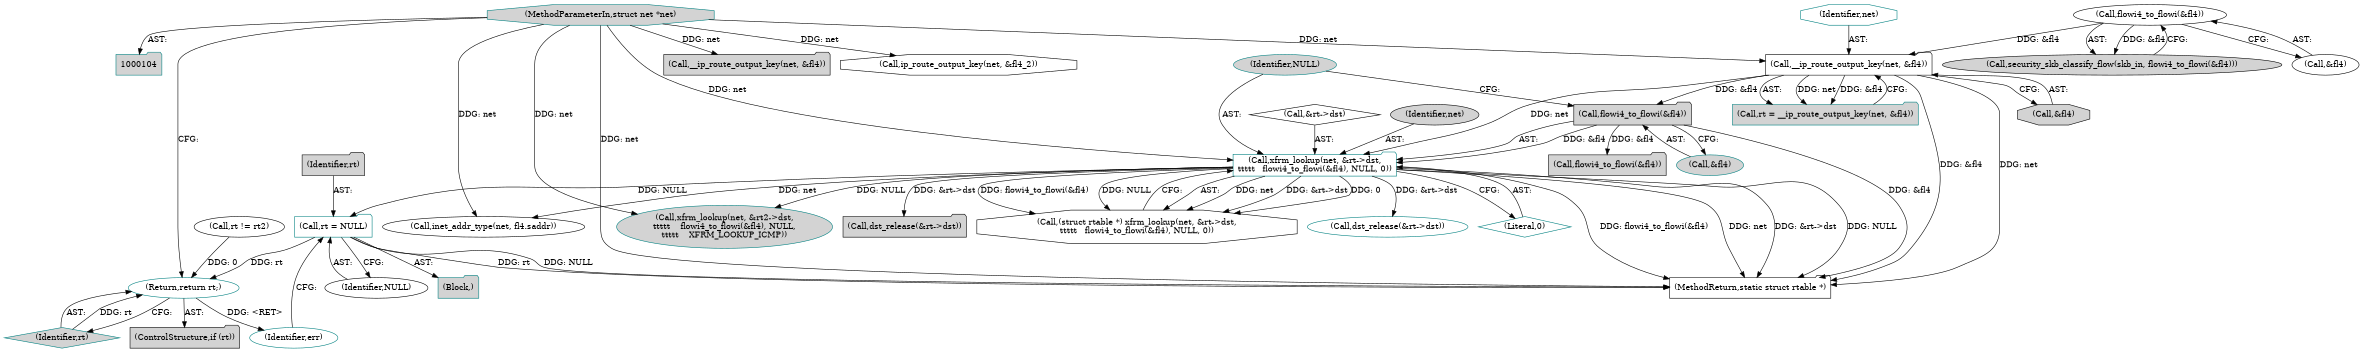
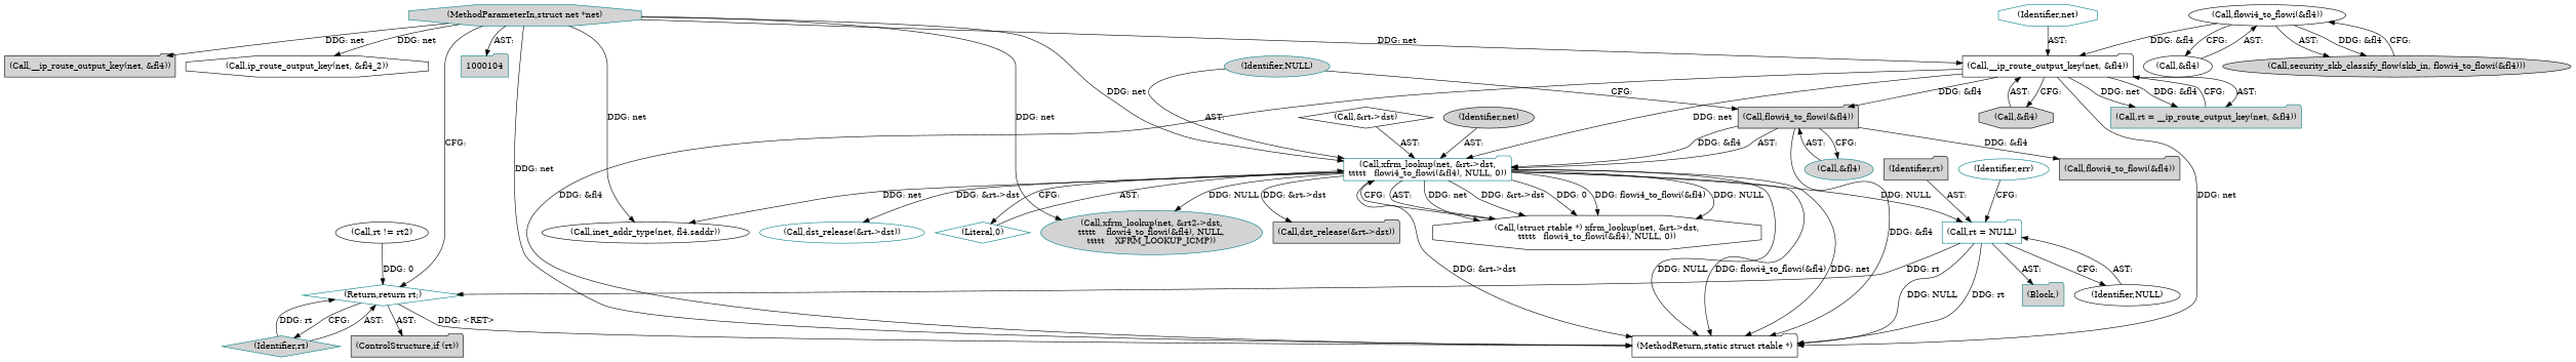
  digraph {
    node [color=black fillcolor=white shape=folder style=filled]
    n1 [color=teal label="(Call,rt = NULL)"]
-   n2 [color=teal label="(Return,return rt;)" shape=ellipse]
+   n2 [color=teal label="(Return,return rt;)" shape=diamond]
    n3 [color=teal fillcolor=lightgrey label="(Block,)"]
    n4 [label="(Identifier,NULL)" shape=ellipse]
    n5 [label="(MethodReturn,static struct rtable *)"]
    n6 [color=teal fillcolor=lightgrey label="(Identifier,rt)" shape=diamond]
    n7 [fillcolor=lightgrey label="(ControlStructure,if (rt))"]
    n8 [color=teal label="(Call,xfrm_lookup(net, &rt->dst,\n\t\t\t\t\t   flowi4_to_flowi(&fl4), NULL, 0))"]
    n9 [fillcolor=lightgrey label="(Call,dst_release(&rt->dst))"]
    n10 [label="(Call,(struct rtable *) xfrm_lookup(net, &rt->dst,\n\t\t\t\t\t   flowi4_to_flowi(&fl4), NULL, 0))" shape=octagon]
    n11 [color=teal label="(Call,dst_release(&rt->dst))" shape=ellipse]
    n12 [color=teal label="(Literal,0)" shape=diamond]
    n13 [label="(Call,inet_addr_type(net, fl4.saddr))" shape=ellipse]
    n14 [color=teal fillcolor=lightgrey label="(Call,xfrm_lookup(net, &rt2->dst,\n\t\t\t\t\t    flowi4_to_flowi(&fl4), NULL,\n\t\t\t\t\t    XFRM_LOOKUP_ICMP))" shape=ellipse]
    n15 [label="(Call,__ip_route_output_key(net, &fl4))"]
    n16 [fillcolor=lightgrey label="(Call,flowi4_to_flowi(&fl4))"]
    n17 [fillcolor=lightgrey label="(Call,&fl4)" shape=octagon]
    n18 [color=teal fillcolor=lightgrey label="(Call,rt = __ip_route_output_key(net, &fl4))"]
    n19 [fillcolor=lightgrey label="(Call,flowi4_to_flowi(&fl4))"]
    n20 [color=teal fillcolor=lightgrey label="(Call,&fl4)" shape=ellipse]
    n21 [color=teal fillcolor=lightgrey label="(MethodParameterIn,struct net *net)" shape=octagon]
    n22 [fillcolor=lightgrey label="(Call,__ip_route_output_key(net, &fl4))"]
    n23 [label="(Call,ip_route_output_key(net, &fl4_2))" shape=octagon]
    1000104 [color=teal fillcolor=lightgrey]
    n25 [label="(Call,flowi4_to_flowi(&fl4))" shape=ellipse]
    n26 [label="(Call,&fl4)" shape=ellipse]
    n27 [fillcolor=lightgrey label="(Call,security_skb_classify_flow(skb_in, flowi4_to_flowi(&fl4)))" shape=ellipse]
    n28 [fillcolor=lightgrey label="(Identifier,rt)"]
    n29 [color=teal fillcolor=lightgrey label="(Identifier,NULL)" shape=ellipse]
    n30 [label="(Call,&rt->dst)" shape=diamond]
    n31 [fillcolor=lightgrey label="(Identifier,net)" shape=ellipse]
    n32 [label="(Call,rt != rt2)" shape=ellipse]
    n33 [color=teal label="(Identifier,err)" shape=ellipse]
    n34 [color=teal label="(Identifier,net)" shape=octagon]
    n1 -> n2 [label="DDG: rt"]
    n1 -> n3 [label="AST: "]
    n1 -> n4 [label="CFG: "]
    n1 -> n5 [label="DDG: rt"]
    n1 -> n5 [label="DDG: NULL"]
-   n2 -> n33 [label="DDG: <RET>"]
+   n2 -> n5 [label="DDG: <RET>"]
    n2 -> n6 [label="CFG: "]
    n2 -> n7 [label="AST: "]
    n4 -> n1 [label="AST: "]
    n6 -> n2 [label="AST: "]
    n6 -> n2 [label="DDG: rt"]
    n8 -> n1 [label="DDG: NULL"]
    n8 -> n5 [label="DDG: flowi4_to_flowi(&fl4)"]
    n8 -> n5 [label="DDG: net"]
    n8 -> n5 [label="DDG: &rt->dst"]
    n8 -> n5 [label="DDG: NULL"]
    n8 -> n9 [label="DDG: &rt->dst"]
    n8 -> n10 [label="AST: "]
    n8 -> n10 [label="DDG: net"]
    n8 -> n10 [label="DDG: &rt->dst"]
    n8 -> n10 [label="DDG: 0"]
    n8 -> n10 [label="DDG: flowi4_to_flowi(&fl4)"]
    n8 -> n10 [label="DDG: NULL"]
    n8 -> n11 [label="DDG: &rt->dst"]
    n8 -> n12 [label="CFG: "]
    n8 -> n13 [label="DDG: net"]
    n8 -> n14 [label="DDG: NULL"]
    n10 -> n8 [label="CFG: "]
    n12 -> n8 [label="AST: "]
    n15 -> n5 [label="DDG: net"]
    n15 -> n5 [label="DDG: &fl4"]
    n15 -> n8 [label="DDG: net"]
    n15 -> n16 [label="DDG: &fl4"]
    n15 -> n17 [label="CFG: "]
    n15 -> n18 [label="AST: "]
    n15 -> n18 [label="DDG: net"]
    n15 -> n18 [label="DDG: &fl4"]
    n16 -> n5 [label="DDG: &fl4"]
    n16 -> n8 [label="AST: "]
    n16 -> n8 [label="DDG: &fl4"]
    n16 -> n19 [label="DDG: &fl4"]
    n16 -> n20 [label="CFG: "]
    n17 -> n15 [label="AST: "]
    n18 -> n15 [label="CFG: "]
    n20 -> n16 [label="AST: "]
    n21 -> n2 [label="CFG: "]
    n21 -> n5 [label="DDG: net"]
    n21 -> n8 [label="DDG: net"]
    n21 -> n13 [label="DDG: net"]
    n21 -> n14 [label="DDG: net"]
    n21 -> n15 [label="DDG: net"]
    n21 -> n22 [label="DDG: net"]
    n21 -> n23 [label="DDG: net"]
    n21 -> 1000104 [label="AST: "]
    n25 -> n15 [label="DDG: &fl4"]
    n25 -> n26 [label="CFG: "]
    n25 -> n27 [label="AST: "]
    n25 -> n27 [label="DDG: &fl4"]
    n26 -> n25 [label="AST: "]
    n27 -> n25 [label="CFG: "]
    n28 -> n1 [label="AST: "]
    n29 -> n8 [label="AST: "]
    n29 -> n16 [label="CFG: "]
    n30 -> n8 [label="AST: "]
    n31 -> n8 [label="AST: "]
    n32 -> n2 [label="DDG: 0"]
    n33 -> n1 [label="CFG: "]
    n34 -> n15 [label="AST: "]
  }
